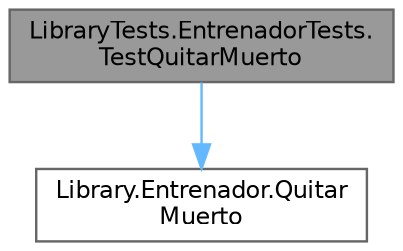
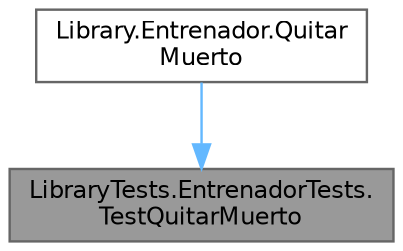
  digraph {
    rankdir=TB
    node [fontname=Helvetica fontsize=10 shape=box style=filled]
    n1 [color=gray40 fillcolor=grey60 fontcolor=black height=0.2 label="LibraryTests.EntrenadorTests.\lTestQuitarMuerto" width=0.4]
    n2 [color=grey40 fillcolor=white height=0.2 label="Library.Entrenador.Quitar\lMuerto" width=0.4]
-   n1 -> n2 [color=steelblue1 fontname=Helvetica fontsize=10 labelfontname=Helvetica labelfontsize=10 style=solid]
+   n2 -> n1 [color=steelblue1 fontname=Helvetica fontsize=10 labelfontname=Helvetica labelfontsize=10 style=solid]
  }
